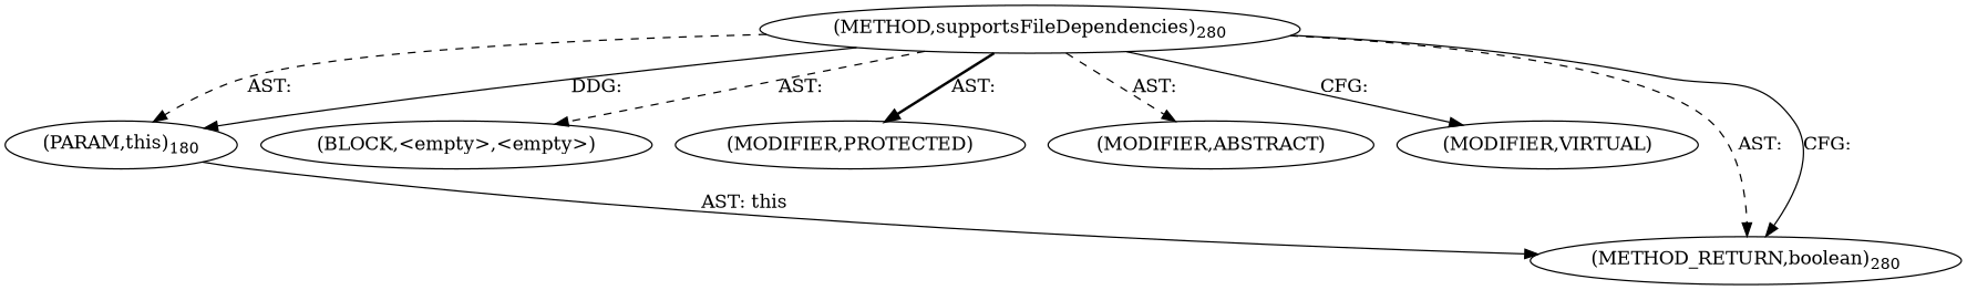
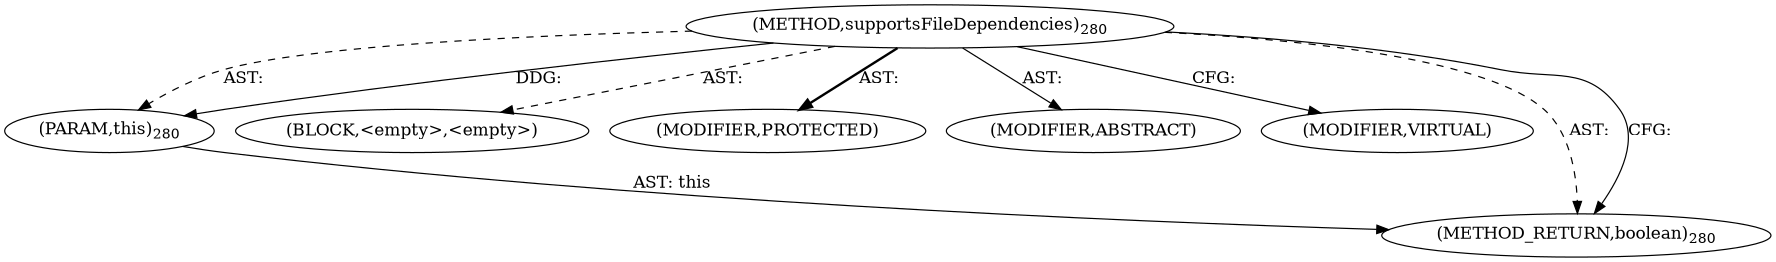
  digraph {
    edge [style=solid]
    n1 [label=<(METHOD,supportsFileDependencies)<SUB>280</SUB>>]
-   n2 [label=<(PARAM,this)<SUB>180</SUB>>]
+   n2 [label=<(PARAM,this)<SUB>280</SUB>>]
    n3 [label=<(BLOCK,&lt;empty&gt;,&lt;empty&gt;)>]
    n4 [label=<(MODIFIER,PROTECTED)>]
    n5 [label=<(MODIFIER,ABSTRACT)>]
    n6 [label=<(MODIFIER,VIRTUAL)>]
    n7 [label=<(METHOD_RETURN,boolean)<SUB>280</SUB>>]
    n1 -> n2 [label="AST: " style=dashed]
    n1 -> n2 [label="DDG: "]
    n1 -> n3 [label="AST: " style=dashed]
    n1 -> n4 [label="AST: " style=bold]
-   n1 -> n5 [label="AST: " style=dashed]
+   n1 -> n5 [label="AST: "]
    n1 -> n6 [label="CFG: "]
    n1 -> n7 [label="AST: " style=dashed]
    n1 -> n7 [label="CFG: "]
    n2 -> n7 [label="AST: this"]
  }
